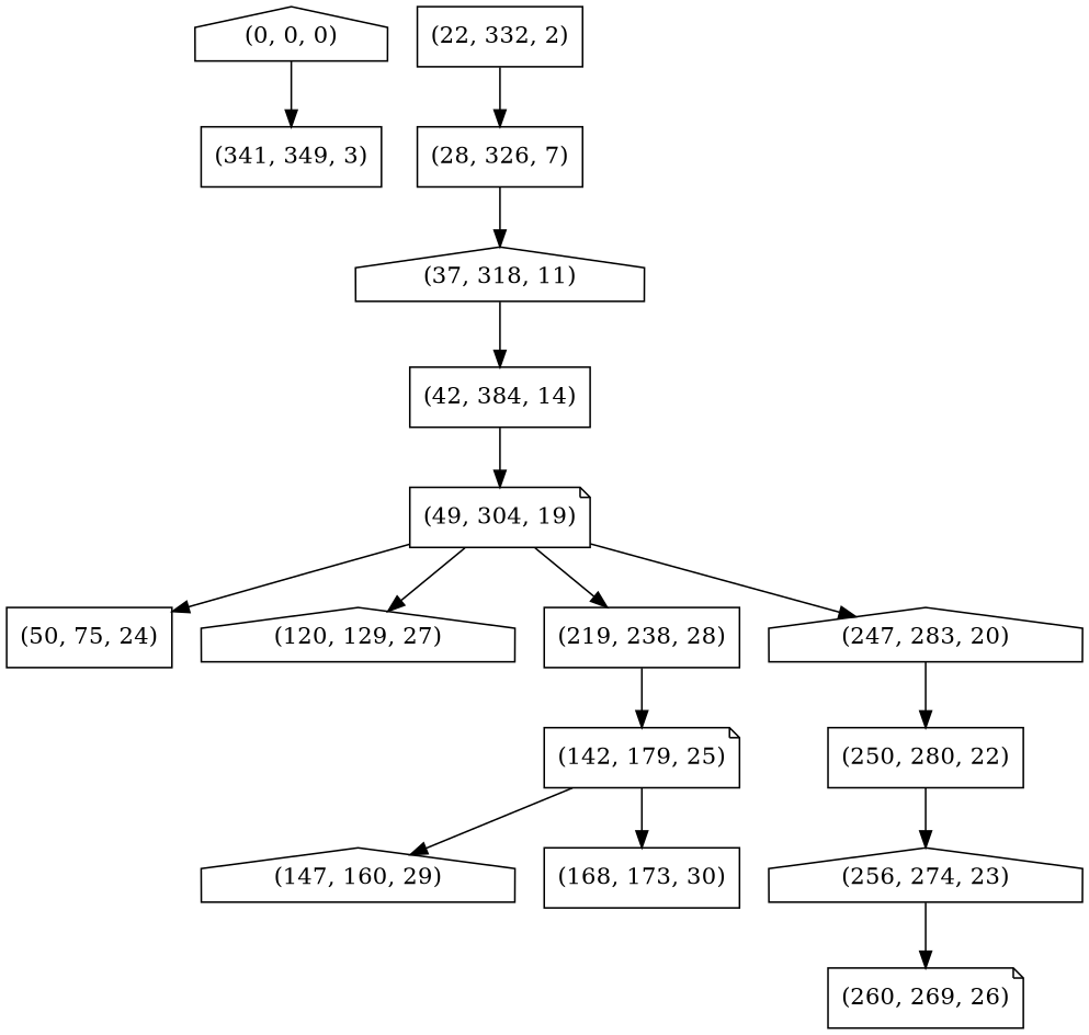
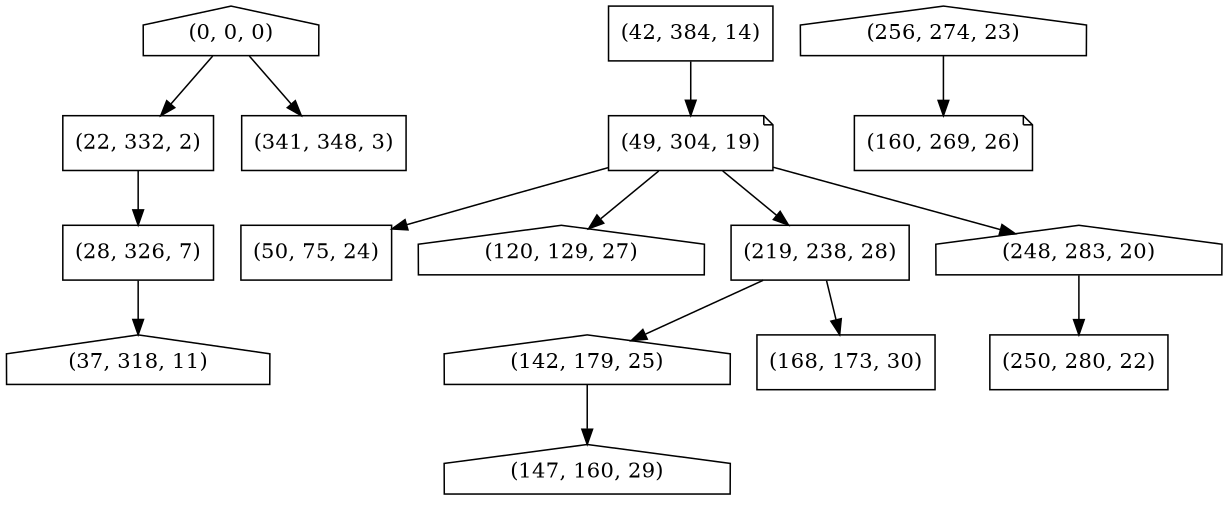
  digraph {
    node [shape=box]
    "(0, 0, 0)" [shape=house]
    "(22, 332, 2)"
-   "(341, 349, 3)"
+   "(341, 349, 3)" [label="(341, 348, 3)"]
    "(28, 326, 7)"
    "(37, 318, 11)" [shape=house]
    n6 [label="(42, 384, 14)"]
    "(49, 304, 19)" [shape=note]
    n8 [label="(50, 75, 24)"]
    "(120, 129, 27)" [shape=house]
    "(219, 238, 28)"
-   "(247, 283, 20)" [shape=house]
-   "(142, 179, 25)" [shape=note]
+   "(247, 283, 20)" [shape=house label="(248, 283, 20)"]
+   "(142, 179, 25)" [shape=house]
    "(147, 160, 29)" [shape=house]
    "(168, 173, 30)"
    "(250, 280, 22)"
    "(256, 274, 23)" [shape=house]
-   "(260, 269, 26)" [shape=note]
+   "(260, 269, 26)" [shape=note label="(160, 269, 26)"]
+   "(0, 0, 0)" -> "(22, 332, 2)"
    "(0, 0, 0)" -> "(341, 349, 3)"
    "(22, 332, 2)" -> "(28, 326, 7)"
    "(28, 326, 7)" -> "(37, 318, 11)"
-   "(37, 318, 11)" -> n6
    n6 -> "(49, 304, 19)"
    "(49, 304, 19)" -> n8
    "(49, 304, 19)" -> "(120, 129, 27)"
    "(49, 304, 19)" -> "(219, 238, 28)"
    "(49, 304, 19)" -> "(247, 283, 20)"
    "(219, 238, 28)" -> "(142, 179, 25)"
    "(247, 283, 20)" -> "(250, 280, 22)"
    "(142, 179, 25)" -> "(147, 160, 29)"
-   "(142, 179, 25)" -> "(168, 173, 30)"
-   "(250, 280, 22)" -> "(256, 274, 23)"
+   "(219, 238, 28)" -> "(168, 173, 30)"
    "(256, 274, 23)" -> "(260, 269, 26)"
  }
